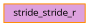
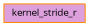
  digraph {
    rankdir=TB
    fontname="Open Sans"
-   n1 [color=darkorange fillcolor=plum fontname="Open Sans" fontsize=10 height=0.2 label=stride_stride_r shape=box style=filled width=0.4]
+   n1 [color=darkorange fillcolor=plum fontname="Open Sans" fontsize=10 height=0.2 label=kernel_stride_r shape=box style=filled width=0.4]
  }
